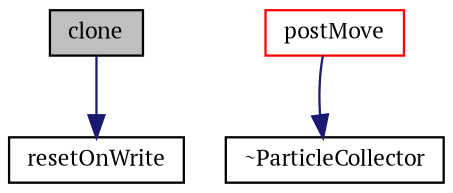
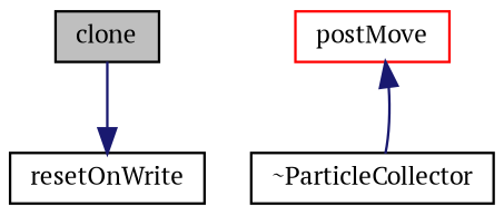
  digraph {
    fontname="PT Serif"
    rankdir=TB
    node [color=black fontname="PT Serif" fontsize=10 shape=record]
    edge [color=midnightblue fontname="PT Serif" fontsize=10 labelfontname=Helvetica labelfontsize=10 style=solid]
    n1 [fillcolor=grey75 fontcolor=black height=0.2 label=clone style=filled width=0.4]
    n2 [height=0.2 label=resetOnWrite width=0.4]
    n3 [color=red height=0.2 label=postMove width=0.4]
    n4 [height=0.2 label="~ParticleCollector" width=0.4]
    n1 -> n2
-   n3 -> n4
+   n4 -> n3
  }
